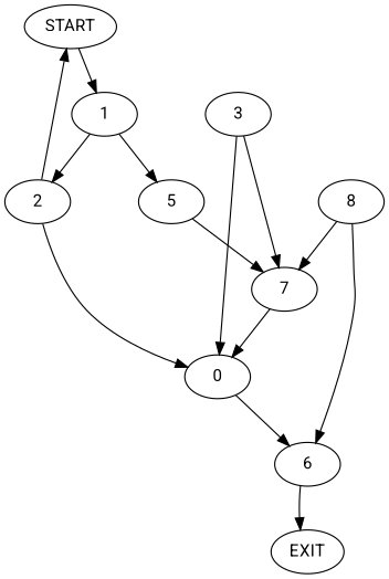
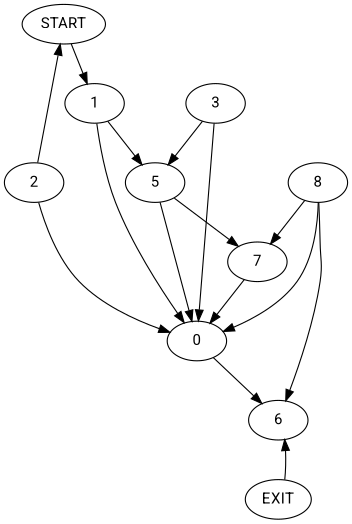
  digraph {
    fontname=Roboto
    node [fontname=Roboto]
    edge [fontname=Roboto]
    n1 [label=START]
    1
    2
    5
    n5 [label=0]
    3
    6
    7
    n9 [label=EXIT]
    8
    n1 -> 1
-   1 -> 2
+   1 -> n5
    1 -> 5
    2 -> n1
    2 -> n5
+   5 -> n5
    5 -> 7
    n5 -> 6
-   3 -> 7
+   3 -> 5
    3 -> n5
-   6 -> n9
+   n9 -> 6
    7 -> n5
+   8 -> n5
    8 -> 6
    8 -> 7
  }
